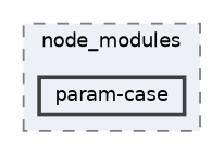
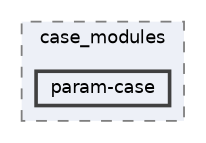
  digraph {
    compound=true
    rankdir=LR
    n1 [color=grey25 fillcolor="#edf0f7" fontname=Helvetica fontsize=10 height=0.2 label="param-case" shape=box style="filled,bold" width=0.4]
    subgraph cluster_1 {
      bgcolor="#edf0f7"
      fontname=Helvetica
      fontsize=10
-     label=node_modules
+     label=case_modules
      pencolor=grey50
      style="filled,dashed"
      n1
    }
  }
